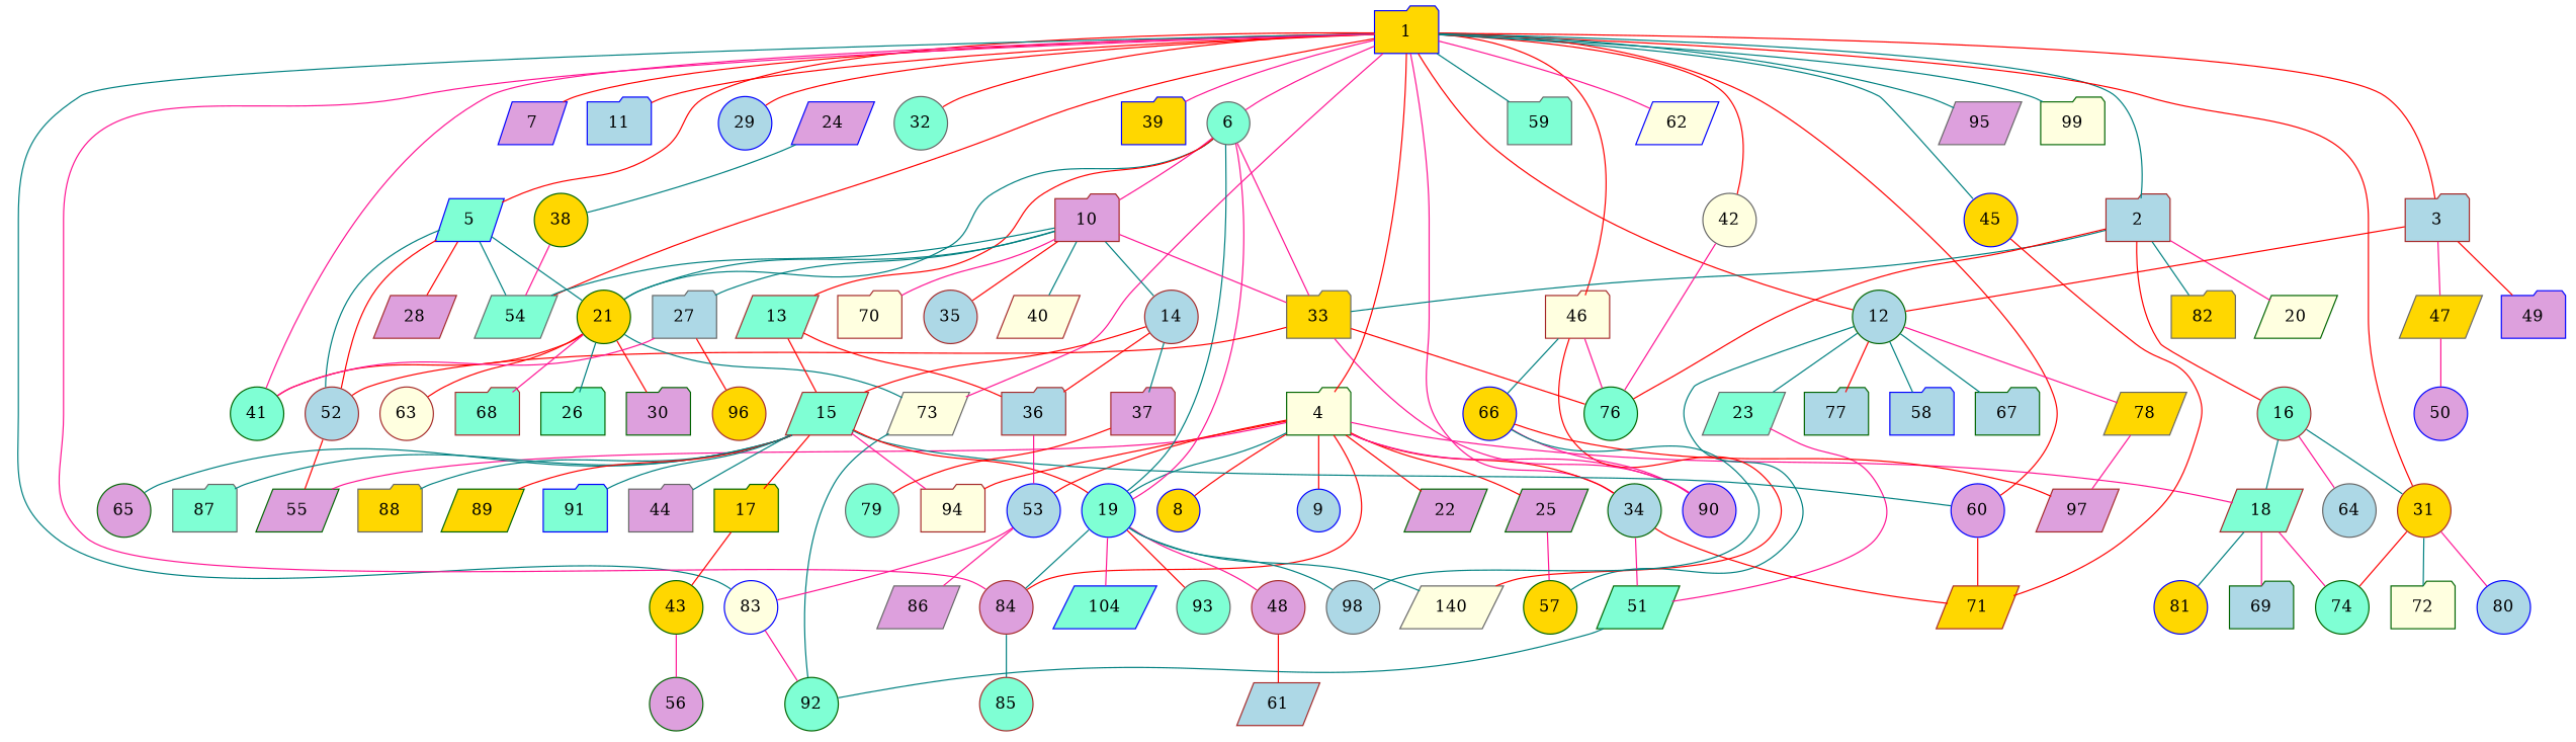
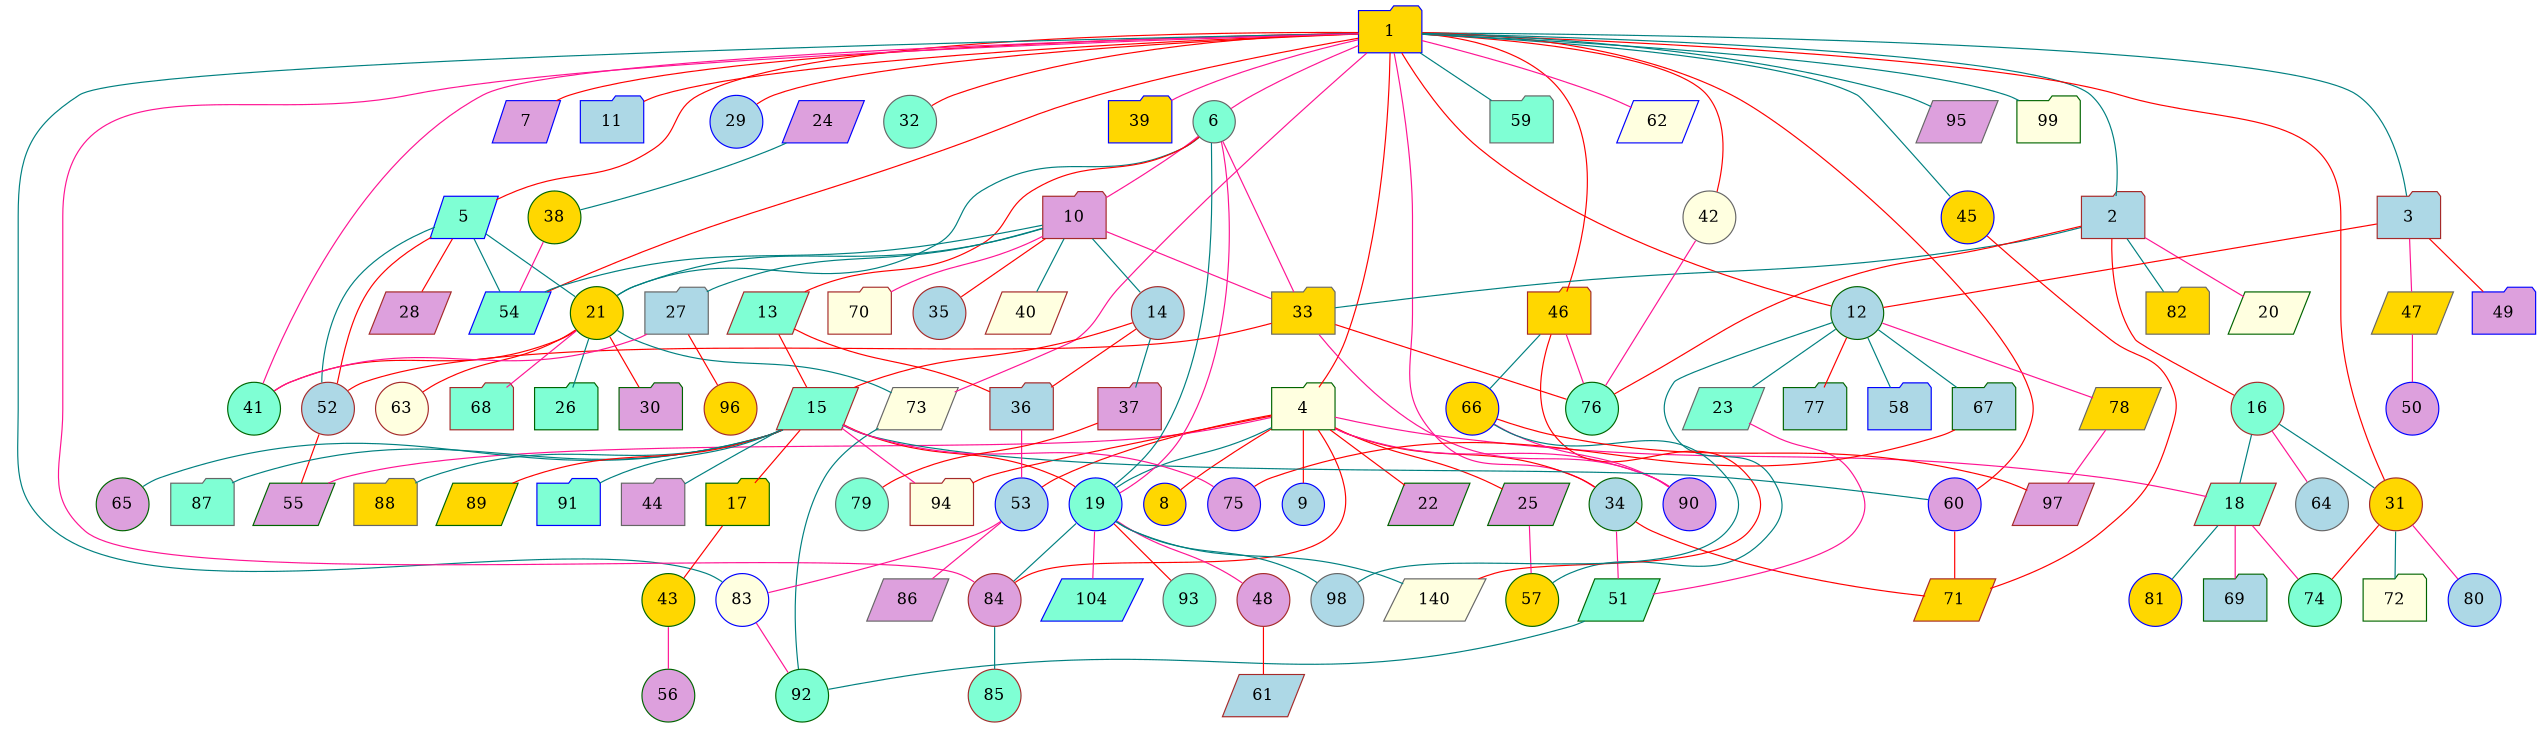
  graph {
    node [color=brown fillcolor=aquamarine shape=circle style=filled]
    edge [color=red]
    1 [color=blue fillcolor=gold shape=folder]
    2 [fillcolor=lightblue shape=folder]
    3 [fillcolor=lightblue shape=folder]
    4 [color=darkgreen fillcolor=lightyellow shape=folder]
    5 [color=blue shape=parallelogram]
    6 [color=gray40]
    7 [color=blue fillcolor=plum shape=parallelogram]
    11 [color=blue fillcolor=lightblue shape=folder]
    12 [color=darkgreen fillcolor=lightblue]
    29 [color=blue fillcolor=lightblue]
    31 [fillcolor=gold]
    32 [color=gray40]
    34 [color=darkgreen fillcolor=lightblue]
    39 [color=blue fillcolor=gold shape=folder]
    41 [color=darkgreen]
    42 [color=gray40 fillcolor=lightyellow]
    45 [color=blue fillcolor=gold]
-   46 [fillcolor=lightyellow shape=folder]
-   54 [color=gray40 shape=parallelogram]
+   46 [fillcolor=gold shape=folder]
+   54 [color=blue shape=parallelogram]
    59 [color=gray40 shape=folder]
    60 [color=blue fillcolor=plum]
    62 [color=blue fillcolor=lightyellow shape=parallelogram]
    73 [color=gray40 fillcolor=lightyellow shape=parallelogram]
    83 [color=blue fillcolor=lightyellow]
    84 [fillcolor=plum]
    95 [color=gray40 fillcolor=plum shape=parallelogram]
    99 [color=darkgreen fillcolor=lightyellow shape=folder]
    16
    20 [color=darkgreen fillcolor=lightyellow shape=parallelogram]
    33 [color=gray40 fillcolor=gold shape=folder]
    76 [color=darkgreen]
    82 [color=gray40 fillcolor=gold shape=folder]
    47 [color=gray40 fillcolor=gold shape=parallelogram]
    49 [color=blue fillcolor=plum shape=folder]
    8 [color=blue fillcolor=gold]
    9 [color=blue fillcolor=lightblue]
    18 [shape=parallelogram]
    19 [color=blue]
    22 [color=darkgreen fillcolor=plum shape=parallelogram]
    25 [color=darkgreen fillcolor=plum shape=parallelogram]
    53 [color=blue fillcolor=lightblue]
    55 [color=darkgreen fillcolor=plum shape=parallelogram]
    90 [color=blue fillcolor=plum]
    94 [fillcolor=lightyellow shape=folder]
    21 [color=darkgreen fillcolor=gold]
    28 [fillcolor=plum shape=parallelogram]
    52 [fillcolor=lightblue]
    10 [fillcolor=plum shape=folder]
    13 [shape=parallelogram]
    23 [color=gray40 shape=parallelogram]
    57 [color=darkgreen fillcolor=gold]
    58 [color=blue fillcolor=lightblue shape=folder]
    67 [color=darkgreen fillcolor=lightblue shape=folder]
    77 [color=darkgreen fillcolor=lightblue shape=folder]
    78 [color=gray40 fillcolor=gold shape=parallelogram]
    74 [color=darkgreen]
    72 [color=darkgreen fillcolor=lightyellow shape=folder]
    80 [color=blue fillcolor=lightblue]
    51 [color=darkgreen shape=parallelogram]
    71 [fillcolor=gold shape=parallelogram]
    n61 [color=gray40 fillcolor=lightyellow label=140 shape=parallelogram]
    66 [color=blue fillcolor=gold]
    92 [color=darkgreen]
    85
    64 [color=gray40 fillcolor=lightblue]
    50 [color=blue fillcolor=plum]
    69 [color=darkgreen fillcolor=lightblue shape=folder]
    81 [color=blue fillcolor=gold]
    48 [fillcolor=plum]
    93 [color=gray40]
    98 [color=gray40 fillcolor=lightblue]
    n72 [color=blue label=104 shape=parallelogram]
    86 [color=gray40 fillcolor=plum shape=parallelogram]
    26 [color=darkgreen shape=folder]
    30 [color=darkgreen fillcolor=plum shape=folder]
    63 [fillcolor=lightyellow]
    68 [shape=folder]
    14 [fillcolor=lightblue]
    27 [color=gray40 fillcolor=lightblue shape=folder]
    35 [fillcolor=lightblue]
    40 [fillcolor=lightyellow shape=parallelogram]
    70 [fillcolor=lightyellow shape=folder]
    15 [shape=parallelogram]
    36 [fillcolor=lightblue shape=folder]
    17 [color=darkgreen fillcolor=gold shape=folder]
    44 [color=gray40 fillcolor=plum shape=folder]
    65 [color=darkgreen fillcolor=plum]
+   75 [color=blue fillcolor=plum]
    87 [color=gray40 shape=folder]
    88 [color=gray40 fillcolor=gold shape=folder]
    89 [color=darkgreen fillcolor=gold shape=parallelogram]
    91 [color=blue shape=folder]
    24 [color=blue fillcolor=plum shape=parallelogram]
    38 [color=darkgreen fillcolor=gold]
    37 [fillcolor=plum shape=folder]
    96 [fillcolor=gold]
    97 [fillcolor=plum shape=parallelogram]
    79 [color=gray40]
    43 [color=darkgreen fillcolor=gold]
    56 [color=darkgreen fillcolor=plum]
    61 [fillcolor=lightblue shape=parallelogram]
    1 -- 2 [color=teal]
-   1 -- 3
+   1 -- 3 [color=teal]
    1 -- 4
    1 -- 5
    1 -- 6 [color=deeppink]
    1 -- 7
    1 -- 11
    1 -- 12
    1 -- 29
    1 -- 31
    1 -- 32
    1 -- 34 [color=deeppink]
    1 -- 39 [color=deeppink]
    1 -- 41 [color=deeppink]
    1 -- 42
    1 -- 45 [color=teal]
    1 -- 46
    1 -- 54
    1 -- 59 [color=teal]
    1 -- 60
    1 -- 62 [color=deeppink]
    1 -- 73 [color=deeppink]
    1 -- 83 [color=teal]
    1 -- 84 [color=deeppink]
    1 -- 95 [color=teal]
    1 -- 99 [color=teal]
    2 -- 16
    2 -- 20 [color=deeppink]
    2 -- 33 [color=teal]
    2 -- 76
    2 -- 82 [color=teal]
    3 -- 12
    3 -- 47 [color=deeppink]
    3 -- 49
    4 -- 34
    4 -- 84
    4 -- 8
    4 -- 9
    4 -- 18 [color=deeppink]
    4 -- 19 [color=teal]
    4 -- 22
    4 -- 25
    4 -- 53
    4 -- 55 [color=deeppink]
    4 -- 90 [color=deeppink]
    4 -- 94
    5 -- 54 [color=teal]
    5 -- 21 [color=teal]
    5 -- 28
    5 -- 52 [color=teal]
    5 -- 52
    6 -- 33 [color=deeppink]
    6 -- 19 [color=teal]
    6 -- 19 [color=deeppink]
    6 -- 21 [color=teal]
    6 -- 10 [color=deeppink]
    6 -- 13
    12 -- 23 [color=teal]
    12 -- 57 [color=teal]
    12 -- 58 [color=teal]
    12 -- 67 [color=teal]
    12 -- 77
    12 -- 78 [color=deeppink]
    31 -- 74
    31 -- 72 [color=teal]
    31 -- 80 [color=deeppink]
    34 -- 51 [color=deeppink]
    34 -- 71
    42 -- 76 [color=deeppink]
    45 -- 71
    46 -- 76 [color=deeppink]
    46 -- n61
    46 -- 66 [color=teal]
    60 -- 71
    73 -- 92 [color=teal]
    83 -- 92 [color=deeppink]
    84 -- 85 [color=teal]
    16 -- 31 [color=teal]
    16 -- 18 [color=teal]
    16 -- 64 [color=deeppink]
    33 -- 76
    33 -- 90 [color=deeppink]
    33 -- 52
    47 -- 50 [color=deeppink]
    18 -- 74 [color=deeppink]
    18 -- 69 [color=deeppink]
    18 -- 81 [color=teal]
    19 -- 84 [color=teal]
    19 -- n61 [color=teal]
    19 -- 48 [color=deeppink]
    19 -- 93
    19 -- 98 [color=teal]
    19 -- n72 [color=deeppink]
    25 -- 57 [color=deeppink]
    53 -- 83 [color=deeppink]
    53 -- 86 [color=deeppink]
    21 -- 41
    21 -- 73 [color=teal]
    21 -- 26 [color=teal]
    21 -- 30
    21 -- 63
    21 -- 68 [color=deeppink]
    52 -- 55
    10 -- 54 [color=teal]
    10 -- 33 [color=deeppink]
    10 -- 21 [color=teal]
    10 -- 14 [color=teal]
    10 -- 27 [color=teal]
    10 -- 35
    10 -- 40 [color=teal]
    10 -- 70 [color=deeppink]
    13 -- 15
    13 -- 36
    23 -- 51 [color=deeppink]
+   67 -- 75
    78 -- 97 [color=deeppink]
    51 -- 92 [color=teal]
    66 -- 90 [color=deeppink]
    66 -- 98 [color=teal]
    66 -- 97
    48 -- 61
    14 -- 15
    14 -- 36
    14 -- 37 [color=teal]
    27 -- 41 [color=deeppink]
    27 -- 96
    15 -- 60 [color=teal]
    15 -- 19
    15 -- 94 [color=deeppink]
    15 -- 17
    15 -- 44 [color=teal]
    15 -- 65 [color=teal]
+   15 -- 75 [color=deeppink]
    15 -- 87 [color=teal]
    15 -- 88 [color=teal]
    15 -- 89
    15 -- 91 [color=teal]
    36 -- 53 [color=deeppink]
    17 -- 43
    24 -- 38 [color=teal]
    38 -- 54 [color=deeppink]
    37 -- 79
    43 -- 56 [color=deeppink]
  }
